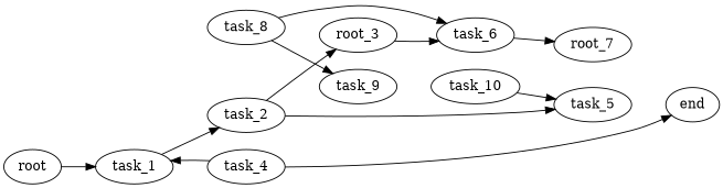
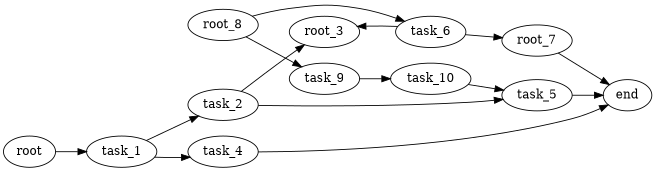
  digraph {
    rankdir=LR
    root
    task_1
    task_2
    task_4
    n5 [label=root_3]
    task_5
    end
    task_6
    n9 [label=root_7]
-   task_8
+   task_8 [label=root_8]
    task_9
    task_10
    root -> task_1
    task_1 -> task_2
-   task_4 -> task_1
+   task_1 -> task_4
    task_2 -> n5
    task_2 -> task_5
    task_4 -> end
-   n5 -> task_6
+   task_6 -> n5
+   task_5 -> end
    task_6 -> n9
+   n9 -> end
    task_8 -> task_6
    task_8 -> task_9
+   task_9 -> task_10
    task_10 -> task_5
  }
